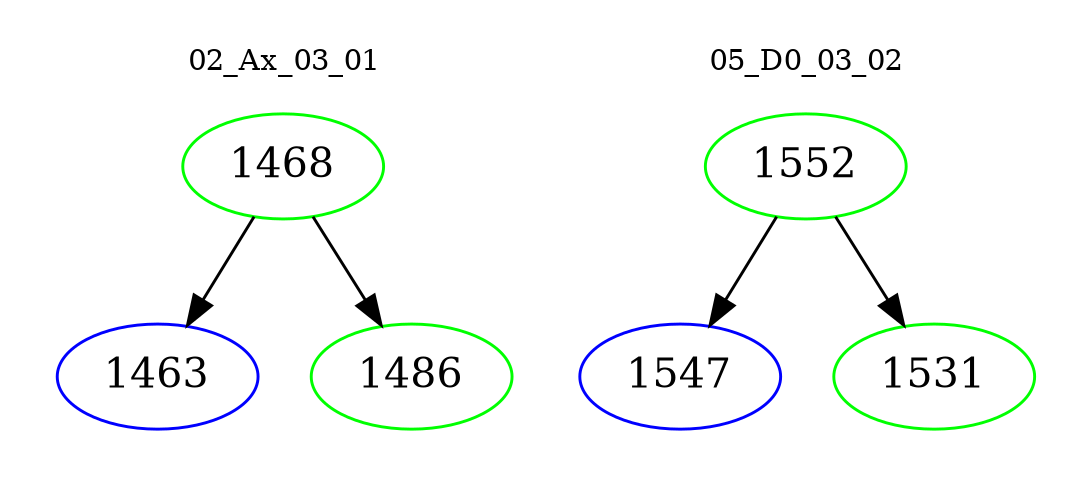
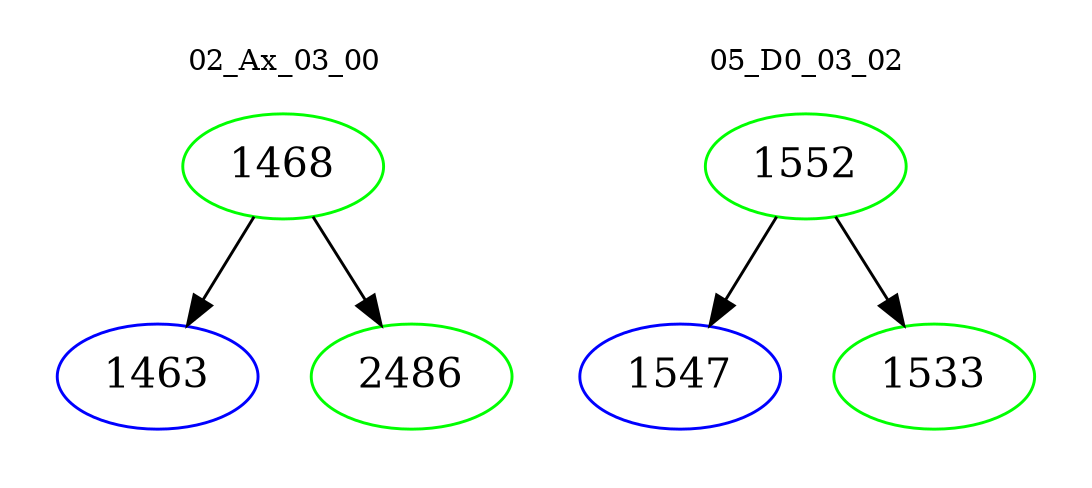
  digraph {
    node [color=green]
    edge [color=black]
    n1 [label=1468]
    n2 [color=blue label=1463]
-   n3 [label=1486]
+   n3 [label=2486]
    n4 [label=1552]
    n5 [color=blue label=1547]
-   n6 [label=1531]
+   n6 [label=1533]
    subgraph cluster_1 {
      color=white
      fontsize=10
-     label="02_Ax_03_01"
+     label="02_Ax_03_00"
      n1
      n2
      n3
    }
    subgraph cluster_2 {
      color=white
      fontsize=10
      label="05_D0_03_02"
      n4
      n5
      n6
    }
    n1 -> n2
    n1 -> n3
    n4 -> n5
    n4 -> n6
  }
